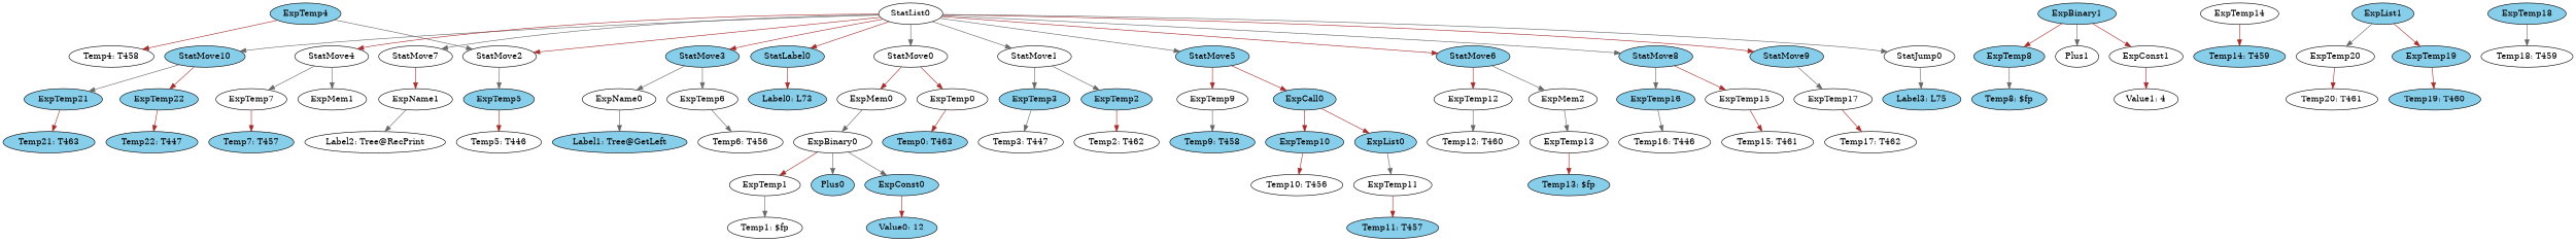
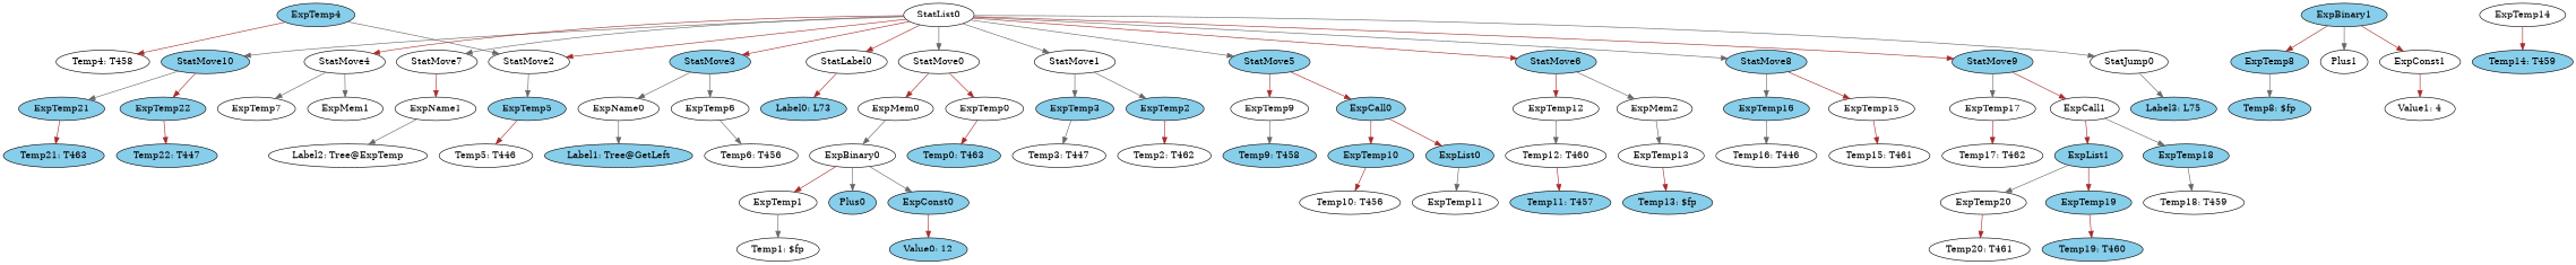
  digraph {
    ordering=out
    node [fillcolor=white style=filled]
    edge [color=brown]
    StatMove10 [fillcolor=skyblue]
    ExpTemp21 [fillcolor=skyblue]
    ExpTemp22 [fillcolor=skyblue]
    "Temp21: T463" [fillcolor=skyblue]
    "Temp22: T447" [fillcolor=skyblue]
    StatMove4
    ExpTemp7
    ExpMem1
-   "Temp7: T457" [fillcolor=skyblue]
    ExpBinary1 [fillcolor=skyblue]
    ExpTemp8 [fillcolor=skyblue]
    Plus1
    ExpConst1
    ExpMem0
    ExpBinary0
    ExpTemp1
    Plus0 [fillcolor=skyblue]
    ExpConst0 [fillcolor=skyblue]
    "Temp1: $fp"
    "Value0: 12" [fillcolor=skyblue]
    StatMove7
    ExpName1
    "Temp14: T459" [fillcolor=skyblue]
    ExpTemp14
-   "Label2: Tree@RecPrint"
+   "Label2: Tree@RecPrint" [label="Label2: Tree@ExpTemp"]
    ExpTemp4 [fillcolor=skyblue]
    "Temp4: T458"
    StatMove2
    "Label1: Tree@GetLeft" [fillcolor=skyblue]
    ExpName0
    StatMove3 [fillcolor=skyblue]
    ExpTemp6
    "Temp6: T456"
    "Temp11: T457" [fillcolor=skyblue]
    ExpTemp11
    ExpTemp5 [fillcolor=skyblue]
    "Temp5: T446"
    ExpTemp3 [fillcolor=skyblue]
    "Temp3: T447"
    "Temp0: T463" [fillcolor=skyblue]
    ExpTemp0
    ExpTemp20
    "Temp20: T461"
    StatList0
-   StatLabel0 [fillcolor=skyblue]
+   StatLabel0
    StatMove0
    StatMove1
    StatMove5 [fillcolor=skyblue]
    StatMove6 [fillcolor=skyblue]
    StatMove8 [fillcolor=skyblue]
    StatMove9 [fillcolor=skyblue]
    StatJump0
    "Label0: L73" [fillcolor=skyblue]
    ExpTemp2 [fillcolor=skyblue]
    ExpTemp9
    ExpCall0 [fillcolor=skyblue]
    ExpTemp12
    ExpMem2
    ExpTemp16 [fillcolor=skyblue]
    ExpTemp15
    ExpTemp17
+   ExpCall1
    "Label3: L75" [fillcolor=skyblue]
    "Temp2: T462"
    "Temp9: T458" [fillcolor=skyblue]
    ExpTemp10 [fillcolor=skyblue]
    ExpList0 [fillcolor=skyblue]
    "Temp12: T460"
    ExpTemp13
    "Temp16: T446"
    "Temp15: T461"
    "Temp17: T462"
    ExpList1 [fillcolor=skyblue]
    ExpTemp18 [fillcolor=skyblue]
    "Temp10: T456"
    ExpTemp19 [fillcolor=skyblue]
    "Temp19: T460" [fillcolor=skyblue]
    "Temp8: $fp" [fillcolor=skyblue]
    "Value1: 4"
    "Temp18: T459"
    "Temp13: $fp" [fillcolor=skyblue]
    StatMove10 -> ExpTemp21 [color=gray40]
    StatMove10 -> ExpTemp22
    ExpTemp21 -> "Temp21: T463"
    ExpTemp22 -> "Temp22: T447"
    StatMove4 -> ExpTemp7 [color=gray40]
    StatMove4 -> ExpMem1 [color=gray40]
-   ExpTemp7 -> "Temp7: T457"
    ExpBinary1 -> ExpTemp8
    ExpBinary1 -> Plus1 [color=gray40]
    ExpBinary1 -> ExpConst1
    ExpTemp8 -> "Temp8: $fp" [color=gray40]
    ExpConst1 -> "Value1: 4"
    ExpMem0 -> ExpBinary0 [color=gray40]
    ExpBinary0 -> ExpTemp1
    ExpBinary0 -> Plus0 [color=gray40]
    ExpBinary0 -> ExpConst0 [color=gray40]
    ExpTemp1 -> "Temp1: $fp" [color=gray40]
    ExpConst0 -> "Value0: 12"
    StatMove7 -> ExpName1
    ExpName1 -> "Label2: Tree@RecPrint" [color=gray40]
    ExpTemp14 -> "Temp14: T459"
    ExpTemp4 -> "Temp4: T458"
    ExpTemp4 -> StatMove2 [color=gray40]
    StatMove2 -> ExpTemp5 [color=gray40]
    ExpName0 -> "Label1: Tree@GetLeft" [color=gray40]
    StatMove3 -> ExpName0 [color=gray40]
    StatMove3 -> ExpTemp6 [color=gray40]
    ExpTemp6 -> "Temp6: T456" [color=gray40]
-   ExpTemp11 -> "Temp11: T457"
+   "Temp12: T460" -> "Temp11: T457"
    ExpTemp5 -> "Temp5: T446"
    ExpTemp3 -> "Temp3: T447" [color=gray40]
    ExpTemp0 -> "Temp0: T463"
    ExpTemp20 -> "Temp20: T461"
    StatList0 -> StatMove10 [color=gray40]
    StatList0 -> StatMove4
    StatList0 -> StatMove7 [color=gray40]
    StatList0 -> StatMove2
    StatList0 -> StatMove3
    StatList0 -> StatLabel0
    StatList0 -> StatMove0 [color=gray40]
    StatList0 -> StatMove1 [color=gray40]
    StatList0 -> StatMove5 [color=gray40]
    StatList0 -> StatMove6
    StatList0 -> StatMove8 [color=gray40]
    StatList0 -> StatMove9
    StatList0 -> StatJump0 [color=gray40]
    StatLabel0 -> "Label0: L73"
    StatMove0 -> ExpMem0
    StatMove0 -> ExpTemp0
    StatMove1 -> ExpTemp3 [color=gray40]
    StatMove1 -> ExpTemp2 [color=gray40]
    StatMove5 -> ExpTemp9
    StatMove5 -> ExpCall0
    StatMove6 -> ExpTemp12
    StatMove6 -> ExpMem2 [color=gray40]
    StatMove8 -> ExpTemp16 [color=gray40]
    StatMove8 -> ExpTemp15
    StatMove9 -> ExpTemp17 [color=gray40]
+   StatMove9 -> ExpCall1
    StatJump0 -> "Label3: L75" [color=gray40]
    ExpTemp2 -> "Temp2: T462"
    ExpTemp9 -> "Temp9: T458" [color=gray40]
    ExpCall0 -> ExpTemp10
    ExpCall0 -> ExpList0
    ExpTemp12 -> "Temp12: T460" [color=gray40]
    ExpMem2 -> ExpTemp13 [color=gray40]
    ExpTemp16 -> "Temp16: T446" [color=gray40]
    ExpTemp15 -> "Temp15: T461"
    ExpTemp17 -> "Temp17: T462"
+   ExpCall1 -> ExpList1
+   ExpCall1 -> ExpTemp18 [color=gray40]
    ExpTemp10 -> "Temp10: T456"
    ExpList0 -> ExpTemp11 [color=gray40]
    ExpTemp13 -> "Temp13: $fp"
    ExpList1 -> ExpTemp20 [color=gray40]
    ExpList1 -> ExpTemp19
    ExpTemp18 -> "Temp18: T459" [color=gray40]
    ExpTemp19 -> "Temp19: T460"
  }
